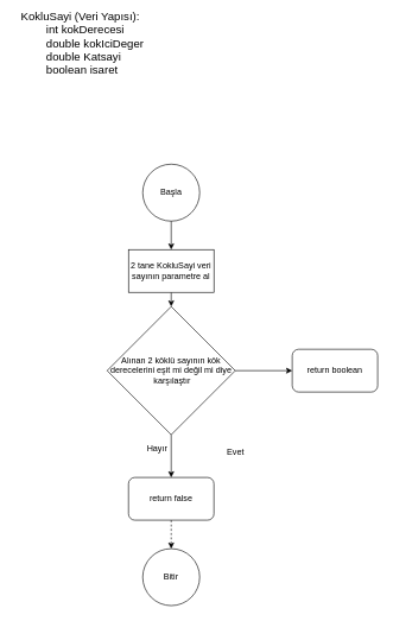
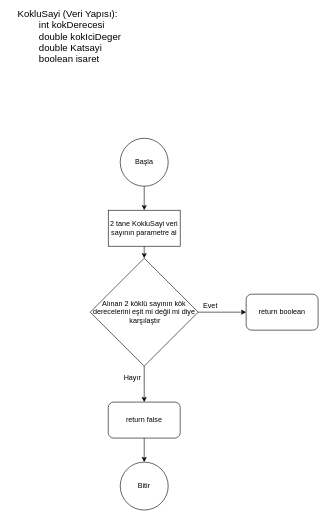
  <mxCell id="0" />
  <mxCell id="1" parent="0" />
  <mxCell id="2" value="Başla" style="ellipse;whiteSpace=wrap;html=1;aspect=fixed;" vertex="1" parent="1"><mxGeometry x="200" y="230" width="80" height="80" as="geometry" /></mxCell>
  <mxCell id="3" value="Alınan 2 köklü sayının kök derecelerini eşit mi değil mi diye&lt;br&gt;&amp;nbsp;karşılaştır" style="rhombus;whiteSpace=wrap;html=1;" vertex="1" parent="1"><mxGeometry x="150" y="430" width="180" height="180" as="geometry" /></mxCell>
  <mxCell id="4" value="return boolean" style="rounded=1;whiteSpace=wrap;html=1;" vertex="1" parent="1"><mxGeometry x="410" y="490" width="120" height="60" as="geometry" /></mxCell>
  <mxCell id="5" value="return false" style="rounded=1;whiteSpace=wrap;html=1;" vertex="1" parent="1"><mxGeometry x="180" y="670" width="120" height="60" as="geometry" /></mxCell>
  <mxCell id="6" value="" style="endArrow=classic;html=1;exitX=1;exitY=0.5;exitDx=0;exitDy=0;entryX=0;entryY=0.5;entryDx=0;entryDy=0;" edge="1" parent="1" source="3" target="4"><mxGeometry width="50" height="50" relative="1" as="geometry"><mxPoint x="340" y="540" as="sourcePoint" /><mxPoint x="390" y="490" as="targetPoint" /></mxGeometry></mxCell>
  <mxCell id="7" value="" style="endArrow=classic;html=1;entryX=0.5;entryY=0;entryDx=0;entryDy=0;" edge="1" parent="1" source="3" target="5"><mxGeometry width="50" height="50" relative="1" as="geometry"><mxPoint x="230" y="640" as="sourcePoint" /><mxPoint x="280" y="590" as="targetPoint" /></mxGeometry></mxCell>
- <mxCell id="8" value="Evet" style="text;html=1;align=center;verticalAlign=middle;resizable=0;points=[];autosize=1;strokeColor=none;" vertex="1" parent="1"><mxGeometry x="310" y="625" width="40" height="20" as="geometry" /></mxCell>
+ <mxCell id="8" value="Evet" style="text;html=1;align=center;verticalAlign=middle;resizable=0;points=[];autosize=1;strokeColor=none;" vertex="1" parent="1"><mxGeometry x="330" y="500" width="40" height="20" as="geometry" /></mxCell>
  <mxCell id="9" value="Hayır" style="text;html=1;align=center;verticalAlign=middle;resizable=0;points=[];autosize=1;strokeColor=none;" vertex="1" parent="1"><mxGeometry x="200" y="620" width="40" height="20" as="geometry" /></mxCell>
  <mxCell id="10" value="" style="endArrow=classic;html=1;entryX=0.5;entryY=0;entryDx=0;entryDy=0;exitX=0.5;exitY=1;exitDx=0;exitDy=0;" edge="1" parent="1" source="2"><mxGeometry width="50" height="50" relative="1" as="geometry"><mxPoint x="230" y="320" as="sourcePoint" /><mxPoint x="240" y="350" as="targetPoint" /></mxGeometry></mxCell>
  <mxCell id="11" value="" style="endArrow=classic;html=1;entryX=0.5;entryY=0;entryDx=0;entryDy=0;exitX=0.5;exitY=1;exitDx=0;exitDy=0;" edge="1" parent="1" target="3"><mxGeometry width="50" height="50" relative="1" as="geometry"><mxPoint x="240" y="410" as="sourcePoint" /><mxPoint x="290" y="370" as="targetPoint" /></mxGeometry></mxCell>
  <mxCell id="12" value="Bitir" style="ellipse;whiteSpace=wrap;html=1;aspect=fixed;" vertex="1" parent="1"><mxGeometry x="200" y="770" width="80" height="80" as="geometry" /></mxCell>
- <mxCell id="13" value="" style="endArrow=classic;html=1;exitX=0.5;exitY=1;exitDx=0;exitDy=0;entryX=0.5;entryY=0;entryDx=0;entryDy=0;dashed=1;" edge="1" parent="1" source="5" target="12"><mxGeometry width="50" height="50" relative="1" as="geometry"><mxPoint x="220" y="760" as="sourcePoint" /><mxPoint x="270" y="710" as="targetPoint" /></mxGeometry></mxCell>
+ <mxCell id="13" value="" style="endArrow=classic;html=1;exitX=0.5;exitY=1;exitDx=0;exitDy=0;entryX=0.5;entryY=0;entryDx=0;entryDy=0;" edge="1" parent="1" source="5" target="12"><mxGeometry width="50" height="50" relative="1" as="geometry"><mxPoint x="220" y="760" as="sourcePoint" /><mxPoint x="270" y="710" as="targetPoint" /></mxGeometry></mxCell>
  <mxCell id="14" value="&lt;div style=&quot;text-align: left ; font-size: 16px&quot;&gt;&lt;font style=&quot;font-size: 16px&quot;&gt;KokluSayi (Veri Yapısı):&lt;/font&gt;&lt;/div&gt;&lt;div style=&quot;text-align: left ; font-size: 16px&quot;&gt;&lt;span&gt;&lt;font style=&quot;font-size: 16px&quot;&gt;&lt;span style=&quot;white-space: pre&quot;&gt;&#09;&lt;/span&gt;int kokDerecesi&lt;/font&gt;&lt;/span&gt;&lt;/div&gt;&lt;div style=&quot;text-align: left ; font-size: 16px&quot;&gt;&lt;span&gt;&lt;font style=&quot;font-size: 16px&quot;&gt;&lt;span style=&quot;white-space: pre&quot;&gt;&#09;&lt;/span&gt;double kokIciDeger&lt;/font&gt;&lt;/span&gt;&lt;/div&gt;&lt;div style=&quot;text-align: left ; font-size: 16px&quot;&gt;&lt;span&gt;&lt;font style=&quot;font-size: 16px&quot;&gt;&lt;span style=&quot;white-space: pre&quot;&gt;&#09;&lt;/span&gt;double Katsayi&lt;/font&gt;&lt;/span&gt;&lt;/div&gt;&lt;div style=&quot;text-align: left ; font-size: 16px&quot;&gt;&lt;font style=&quot;font-size: 16px&quot;&gt;&lt;span style=&quot;white-space: pre&quot;&gt;&#09;&lt;/span&gt;boolean isaret&lt;/font&gt;&lt;/div&gt;" style="text;html=1;align=center;verticalAlign=middle;resizable=0;points=[];autosize=1;strokeColor=none;" vertex="1" parent="1"><mxGeometry x="20" y="20" width="190" height="80" as="geometry" /></mxCell>
  <mxCell id="15" value="&lt;span&gt;2 tane KokluSayi veri sayının parametre al&lt;/span&gt;" style="rounded=0;whiteSpace=wrap;html=1;" vertex="1" parent="1"><mxGeometry x="180" y="350" width="120" height="60" as="geometry" /></mxCell>
